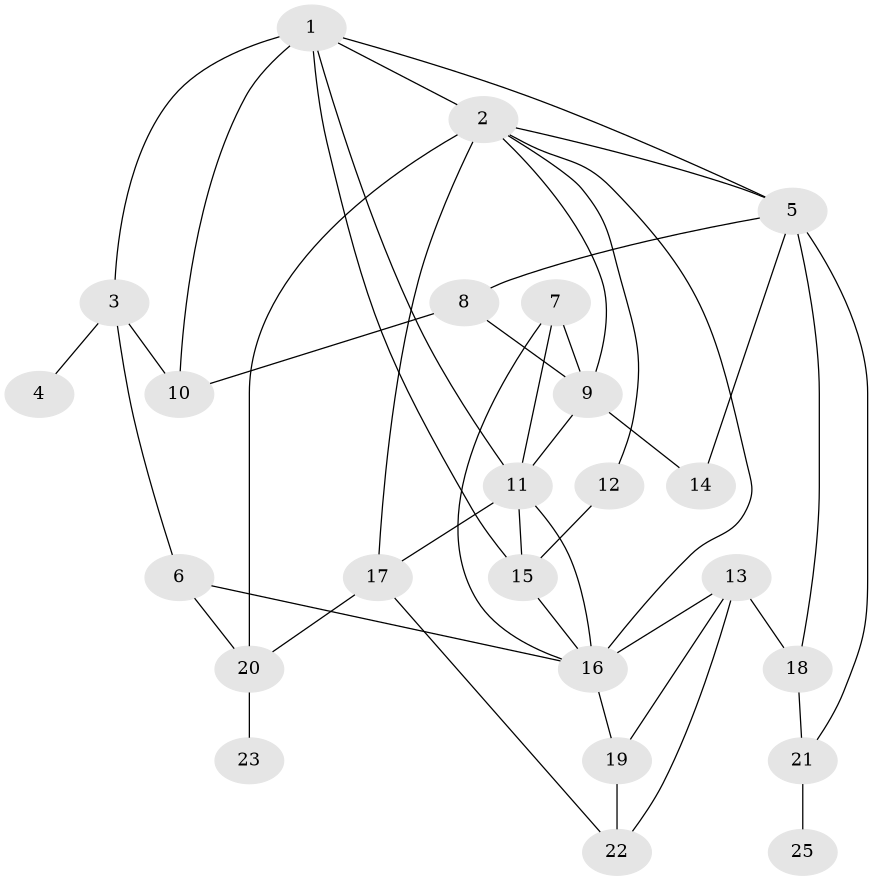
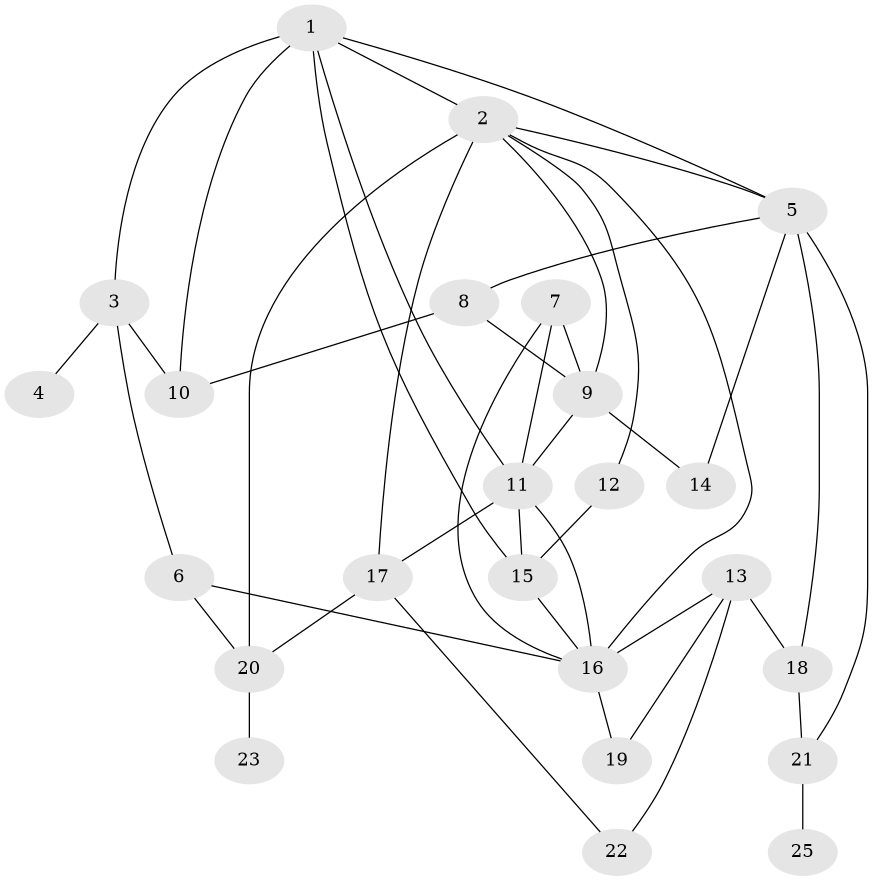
  graph {
    node [color=gray90 style=filled]
    edge [weight=1.0]
    1
    2
    3
    5
    10
    11
    15
    16
    9
    12
    17
    20
    4
    6
    8
    14
    18
    21
    19
    22
    23
    25
    7
    13
    1 -- 2 [weight=2.0]
    1 -- 3
    1 -- 5
    1 -- 10
    1 -- 11
    1 -- 15
    2 -- 5
    2 -- 16
    2 -- 9 [weight=2.0]
    2 -- 12
    2 -- 17
    2 -- 20 [weight=2.0]
    3 -- 10
    3 -- 4
    3 -- 6
    5 -- 8 [weight=2.0]
    5 -- 14
    5 -- 18
    5 -- 21
    11 -- 15
    11 -- 16
    11 -- 17
    15 -- 16
    16 -- 19
    9 -- 11
    9 -- 14
    12 -- 15 [weight=2.0]
    17 -- 20 [weight=3.0]
    17 -- 22 [weight=2.0]
    20 -- 23
    6 -- 16
    6 -- 20 [weight=2.0]
    8 -- 10
    8 -- 9 [weight=2.0]
    18 -- 21
    21 -- 25 [weight=2.0]
-   19 -- 22
    7 -- 11
    7 -- 16
    7 -- 9
    13 -- 16
    13 -- 18
    13 -- 19
    13 -- 22 [weight=2.0]
  }
